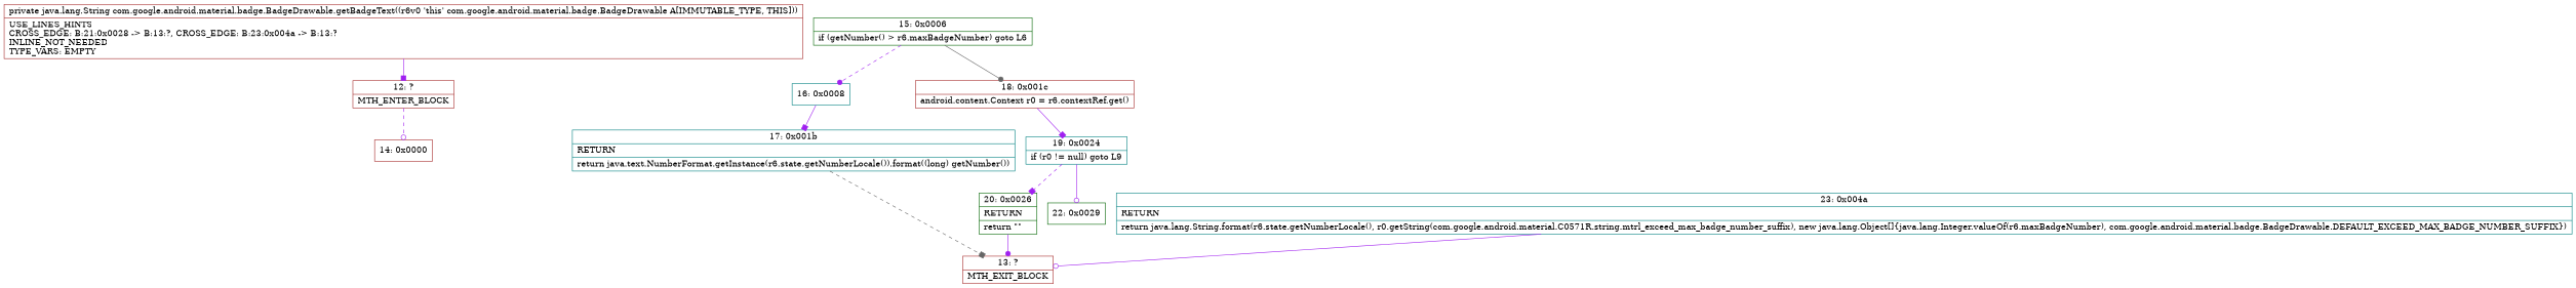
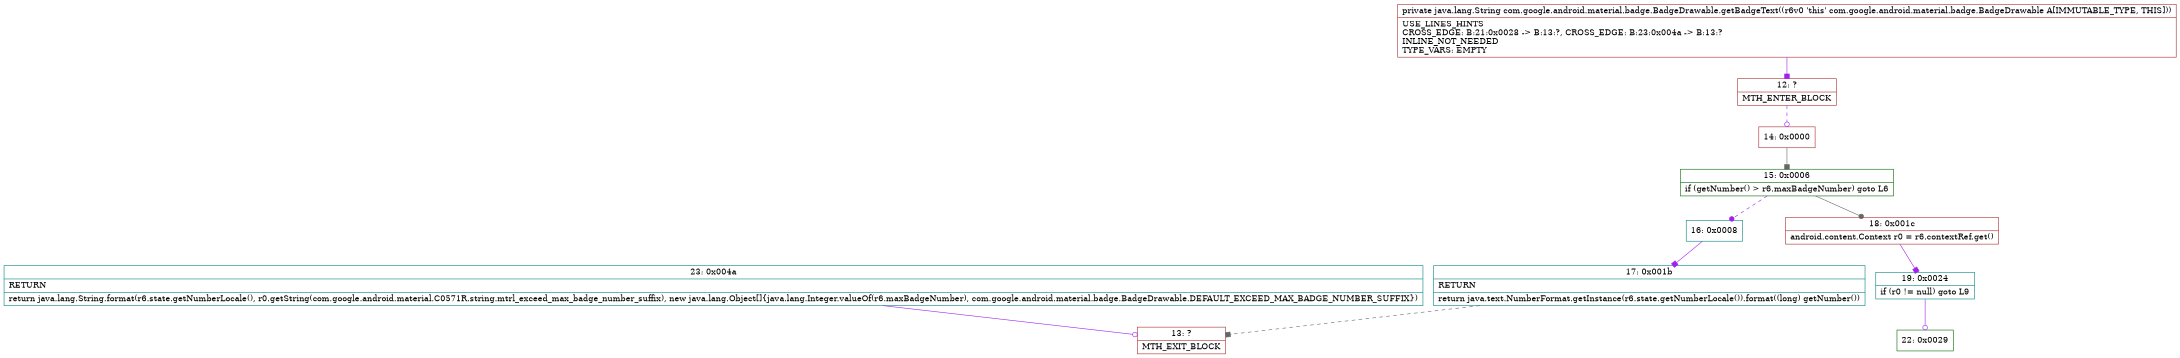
  digraph {
    node [color=brown shape=record]
    edge [arrowhead=box color=purple]
    n1 [label="{12\:\ ?|MTH_ENTER_BLOCK\l}"]
    n2 [label="{14\:\ 0x0000}"]
    n3 [color=darkgreen label="{15\:\ 0x0006|if (getNumber() \> r6.maxBadgeNumber) goto L6\l}"]
    n4 [color=teal label="{16\:\ 0x0008}"]
    n5 [label="{18\:\ 0x001c|android.content.Context r0 = r6.contextRef.get()\l}"]
    n6 [color=teal label="{17\:\ 0x001b|RETURN\l|return java.text.NumberFormat.getInstance(r6.state.getNumberLocale()).format((long) getNumber())\l}"]
    n7 [color=teal label="{19\:\ 0x0024|if (r0 != null) goto L9\l}"]
    n8 [label="{13\:\ ?|MTH_EXIT_BLOCK\l}"]
-   n9 [color=darkgreen label="{20\:\ 0x0026|RETURN\l|return \"\"\l}"]
    n10 [color=darkgreen label="{22\:\ 0x0029}"]
    n11 [color=teal label="{23\:\ 0x004a|RETURN\l|return java.lang.String.format(r6.state.getNumberLocale(), r0.getString(com.google.android.material.C0571R.string.mtrl_exceed_max_badge_number_suffix), new java.lang.Object[]\{java.lang.Integer.valueOf(r6.maxBadgeNumber), com.google.android.material.badge.BadgeDrawable.DEFAULT_EXCEED_MAX_BADGE_NUMBER_SUFFIX\})\l}"]
    n12 [label="{private java.lang.String com.google.android.material.badge.BadgeDrawable.getBadgeText((r6v0 'this' com.google.android.material.badge.BadgeDrawable A[IMMUTABLE_TYPE, THIS]))  | USE_LINES_HINTS\lCROSS_EDGE: B:21:0x0028 \-\> B:13:?, CROSS_EDGE: B:23:0x004a \-\> B:13:?\lINLINE_NOT_NEEDED\lTYPE_VARS: EMPTY\l}"]
    n1 -> n2 [arrowhead=odot style=dashed]
+   n2 -> n3 [color=gray40]
    n3 -> n4 [arrowhead=dot style=dashed]
    n3 -> n5 [arrowhead=dot color=gray40]
    n4 -> n6
    n5 -> n7
    n6 -> n8 [color=gray40 style=dashed]
-   n7 -> n9 [style=dashed]
    n7 -> n10 [arrowhead=odot]
-   n9 -> n8 [arrowhead=dot]
    n11 -> n8 [arrowhead=odot]
    n12 -> n1
  }
